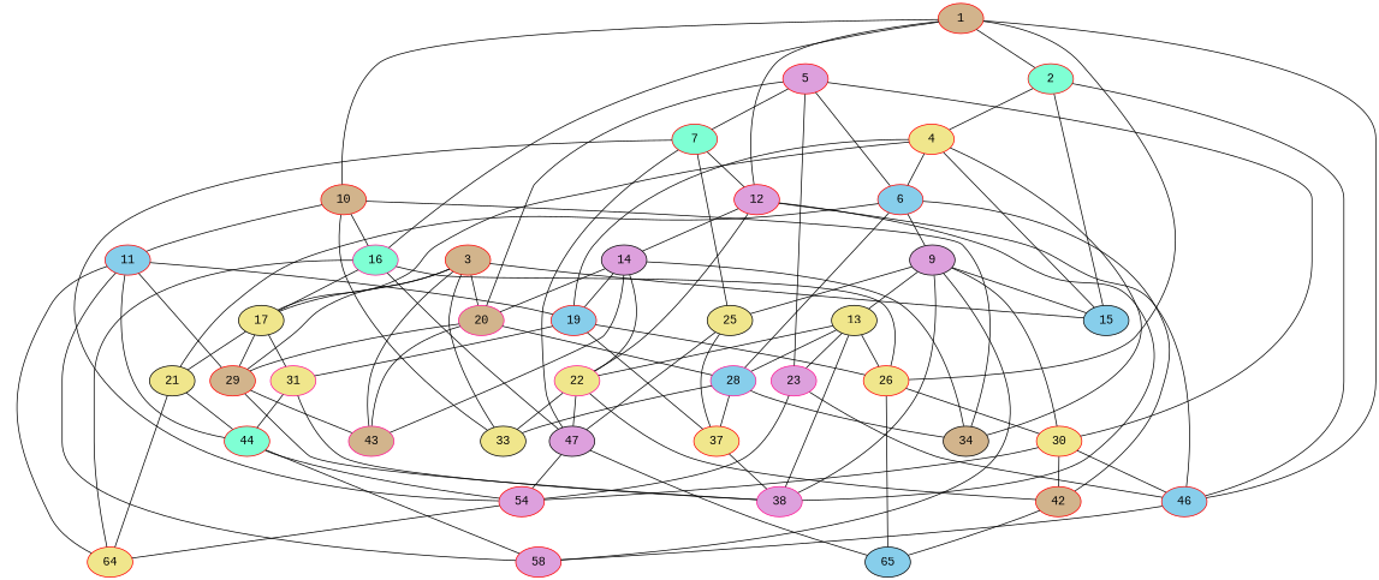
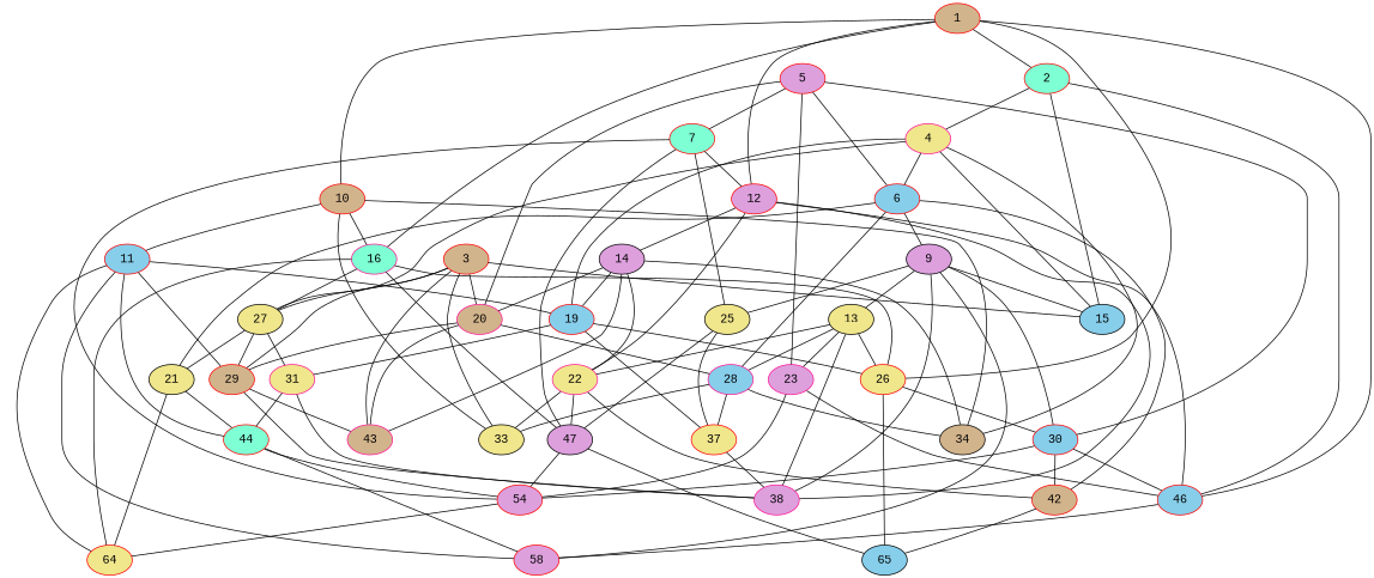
  graph {
    fontname="Liberation Mono"
    node [color=red fillcolor=khaki fontname="Liberation Mono" style=filled]
    edge [fontname="Liberation Mono"]
    1 [fillcolor=tan super="+48"]
    2 [fillcolor=aquamarine]
    10 [fillcolor=tan super="+57"]
    12 [fillcolor=plum super="+63"]
    16 [color=deeppink fillcolor=aquamarine super="+35"]
    26 [super="+61"]
    46 [fillcolor=skyblue super="+49"]
-   4 [super="+36"]
+   4 [color=deeppink super="+36"]
    15 [color=black fillcolor=skyblue]
    33 [color=black]
    34 [color=black fillcolor=tan]
    11 [fillcolor=skyblue super="+24"]
    38 [color=deeppink fillcolor=plum super="+40"]
    14 [color=black fillcolor=plum super="+41"]
    22 [color=deeppink super="+27"]
-   17 [color=black super="+51"]
+   17 [color=black super="+51" label=27]
    47 [color=black fillcolor=plum super="+62"]
    64
-   30 [super="+32"]
+   30 [fillcolor=skyblue super="+32"]
    65 [color=black fillcolor=skyblue]
    58 [fillcolor=plum]
    6 [fillcolor=skyblue super="+52"]
    19 [fillcolor=skyblue super="+53"]
    3 [fillcolor=tan super="+60"]
    20 [color=deeppink fillcolor=tan super="+50"]
    29 [fillcolor=tan super="+66"]
    43 [color=deeppink fillcolor=tan]
    21 [color=black]
    31 [color=deeppink]
    28 [color=deeppink fillcolor=skyblue super="+39"]
    9 [color=black fillcolor=plum super="+18"]
    42 [fillcolor=tan]
    37
    5 [fillcolor=plum super="+8"]
    7 [fillcolor=aquamarine super="+55"]
    23 [color=deeppink fillcolor=plum]
    25 [color=black]
    54 [fillcolor=plum super="+56"]
    13 [color=black super="+45"]
    44 [fillcolor=aquamarine super="+59"]
    1 -- 2
    1 -- 10
    1 -- 12
    1 -- 16
    1 -- 26
    1 -- 46
    2 -- 46
    2 -- 4
    2 -- 15
    10 -- 16
    10 -- 33
    10 -- 34
    10 -- 11
    12 -- 46
    12 -- 38
    12 -- 14
    12 -- 22
    16 -- 26
    16 -- 17
    16 -- 47
    16 -- 64
    26 -- 30
    26 -- 65
    46 -- 58
    4 -- 15
    4 -- 34
    4 -- 17
    4 -- 6
    4 -- 19
    11 -- 64
    11 -- 58
    11 -- 19
    11 -- 29
    11 -- 44
    14 -- 34
    14 -- 22
    14 -- 19
    14 -- 20
    14 -- 43
    22 -- 33
    22 -- 47
    22 -- 42
    17 -- 29
    17 -- 21
    17 -- 31
    47 -- 65
    47 -- 54
    30 -- 46
    30 -- 42
    30 -- 54
    6 -- 21
    6 -- 28
    6 -- 9
    6 -- 42
    19 -- 26
    19 -- 31
    19 -- 37
    3 -- 15
    3 -- 33
    3 -- 17
    3 -- 20
    3 -- 29
    3 -- 43
    20 -- 29
    20 -- 43
    20 -- 28
    29 -- 38
    29 -- 43
    21 -- 64
    21 -- 44
    31 -- 38
    31 -- 44
    28 -- 33
    28 -- 34
    28 -- 37
    9 -- 15
    9 -- 38
    9 -- 30
    9 -- 58
    9 -- 25
    9 -- 13
    42 -- 65
    37 -- 38
    5 -- 30
    5 -- 6
    5 -- 20
    5 -- 7 [weight=2]
    5 -- 23
    7 -- 12
    7 -- 47
    7 -- 25
    7 -- 54
    23 -- 46
    23 -- 54
    25 -- 47
    25 -- 37
    54 -- 64
    13 -- 26
    13 -- 38
    13 -- 22
    13 -- 28
    13 -- 23
    44 -- 58
    44 -- 54
  }
